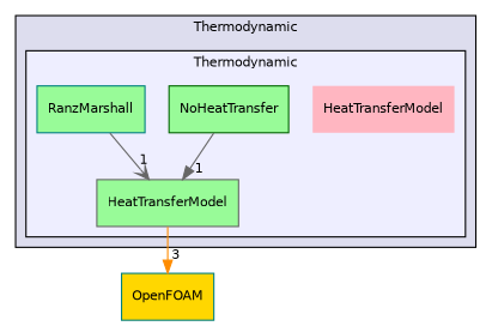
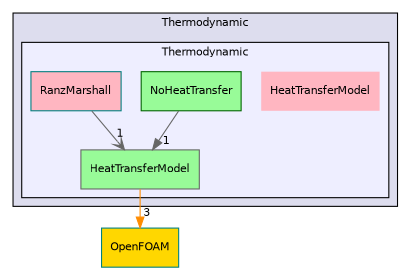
  digraph {
    compound=true
    fontname="DejaVu Sans"
    node [fontname="DejaVu Sans" fontsize=10 shape=box style=filled fillcolor=lightpink color=teal]
    edge [headlabel=1 labeldistance=1.5 labelfontname=Helvetica labelfontsize=10 color=gray40 arrowhead=normal fontname="DejaVu Sans"]
    n1 [label=HeatTransferModel shape=plaintext]
    n2 [color=gray40 fillcolor=palegreen label=HeatTransferModel]
    n3 [color=darkgreen fillcolor=palegreen label=NoHeatTransfer]
-   n4 [fillcolor=palegreen label=RanzMarshall]
+   n4 [label=RanzMarshall]
    n5 [label=OpenFOAM fillcolor=gold]
    subgraph cluster_1 {
      bgcolor="#ddddee"
      fontsize=10
      label=Thermodynamic
      pencolor=black
      subgraph cluster_2 {
        bgcolor="#eeeeff"
        fontsize=10
        pencolor=black
        n1
        n2
        n3
        n4
      }
    }
    n2 -> n5 [headlabel=3 color=darkorange]
    n3 -> n2
    n4 -> n2 [arrowhead=vee]
  }
